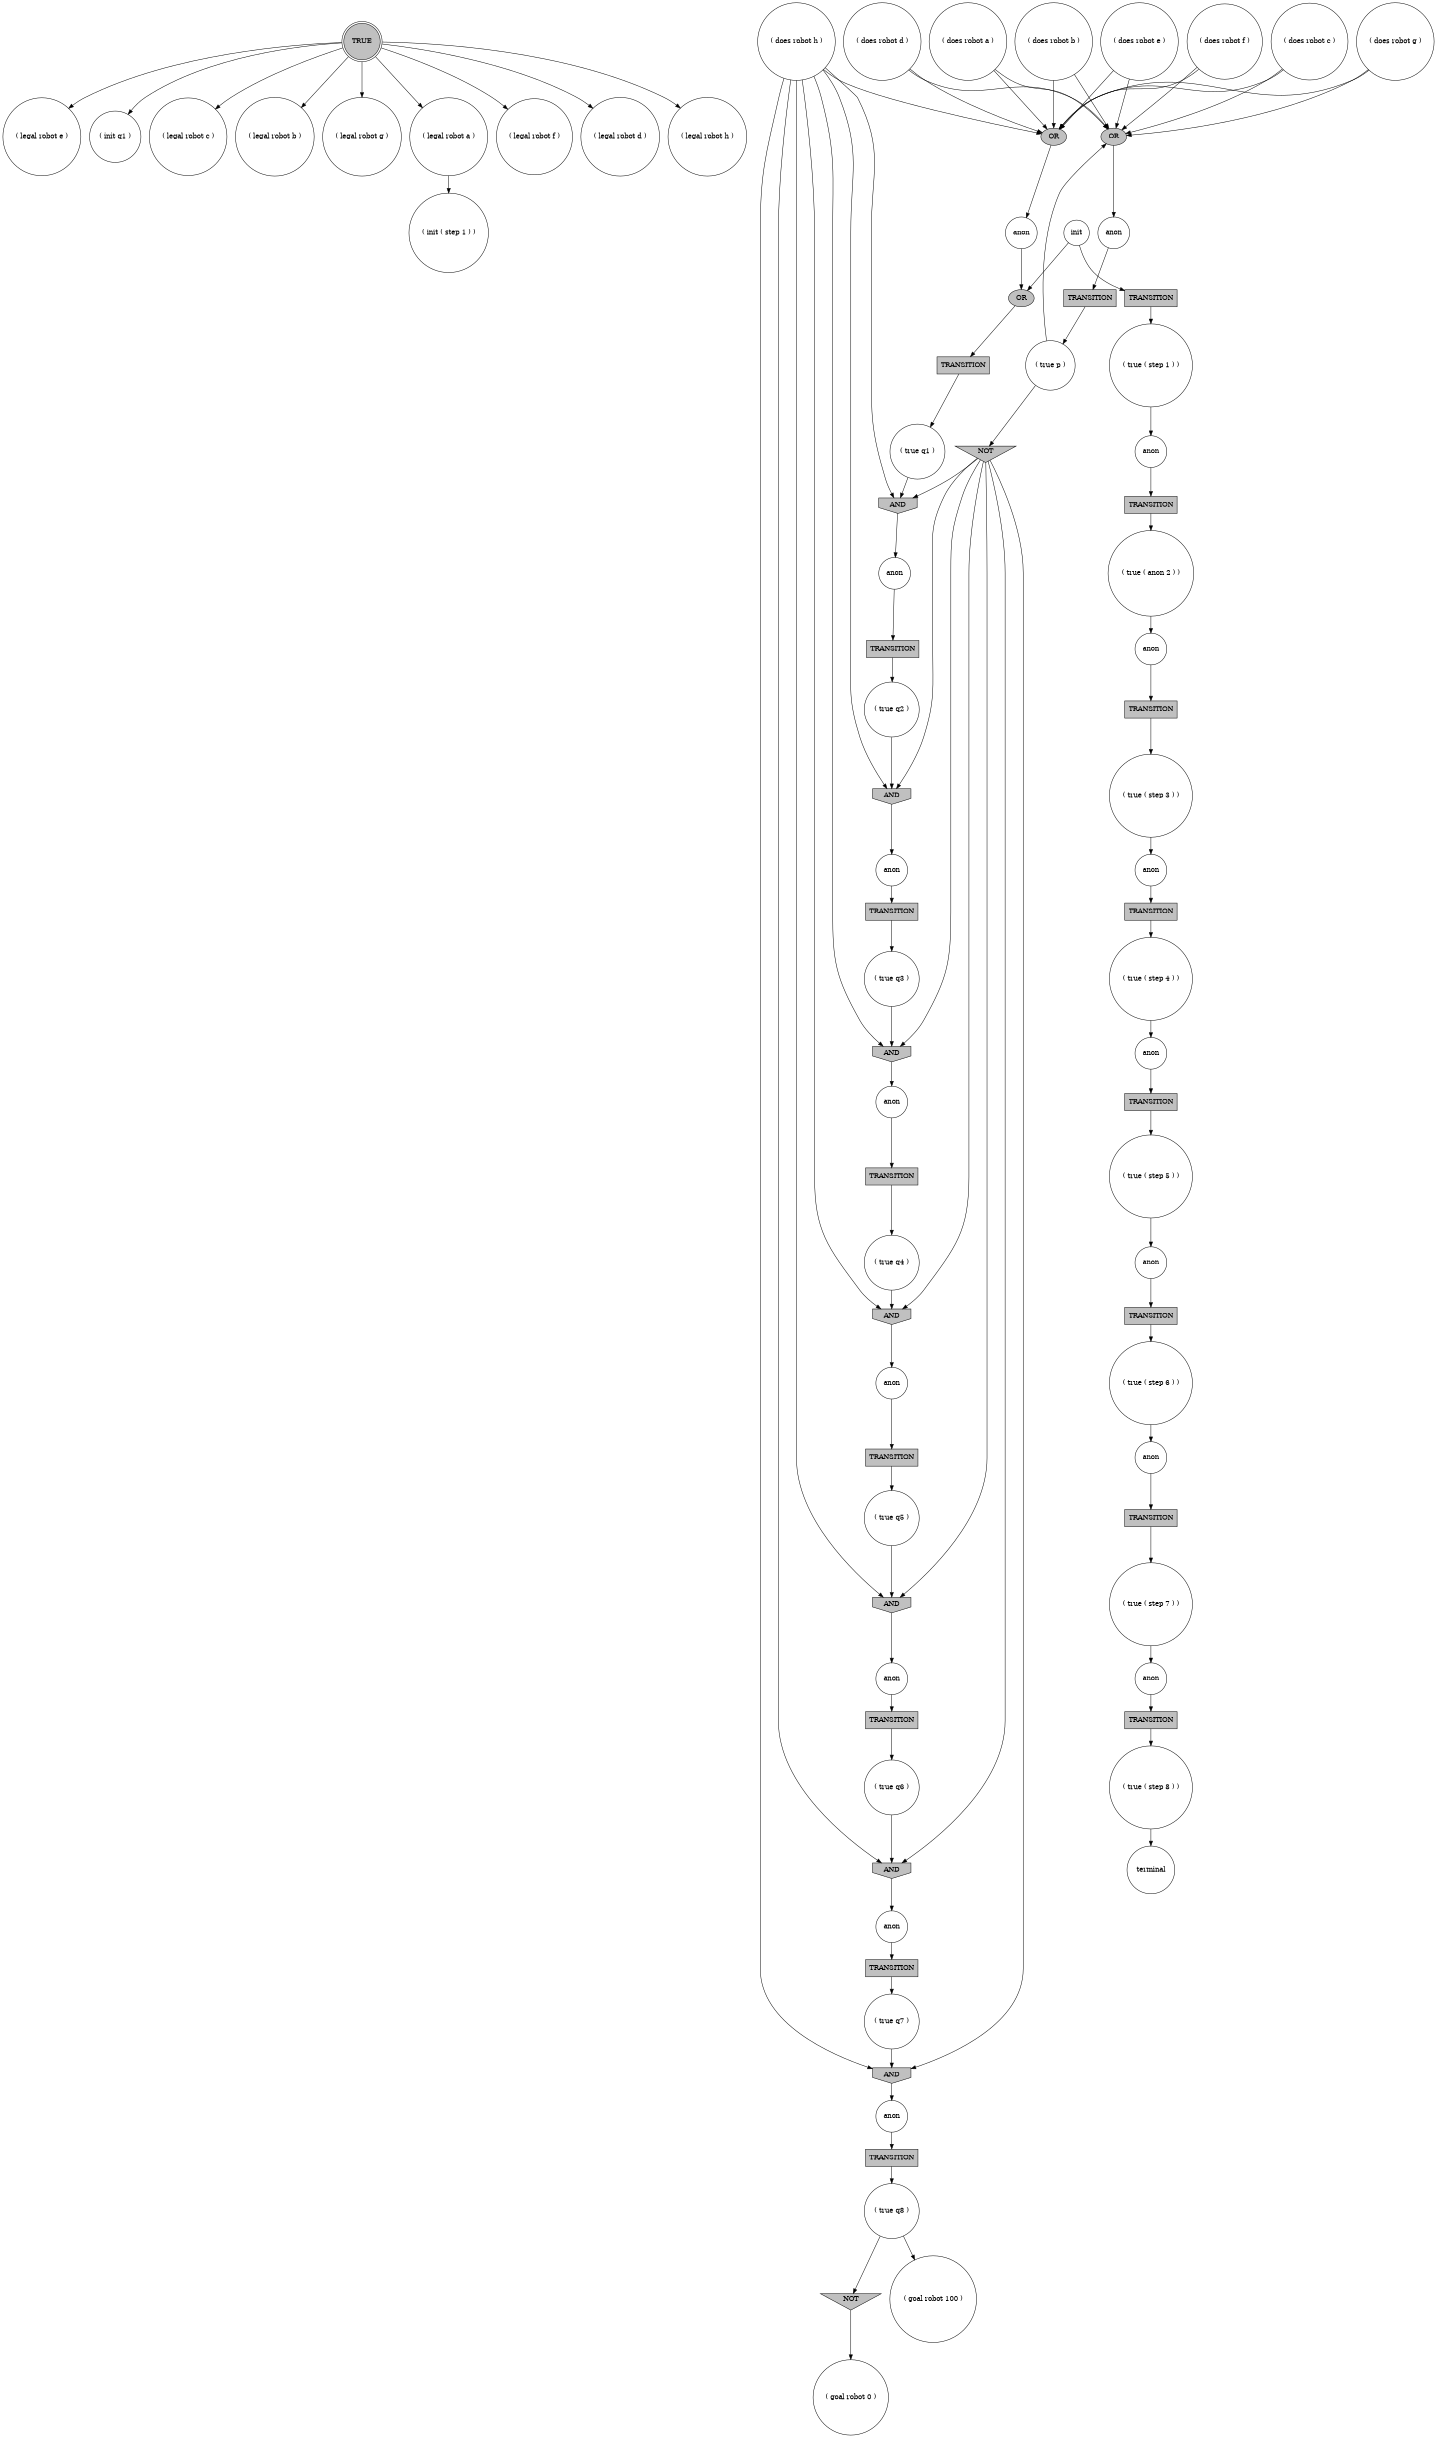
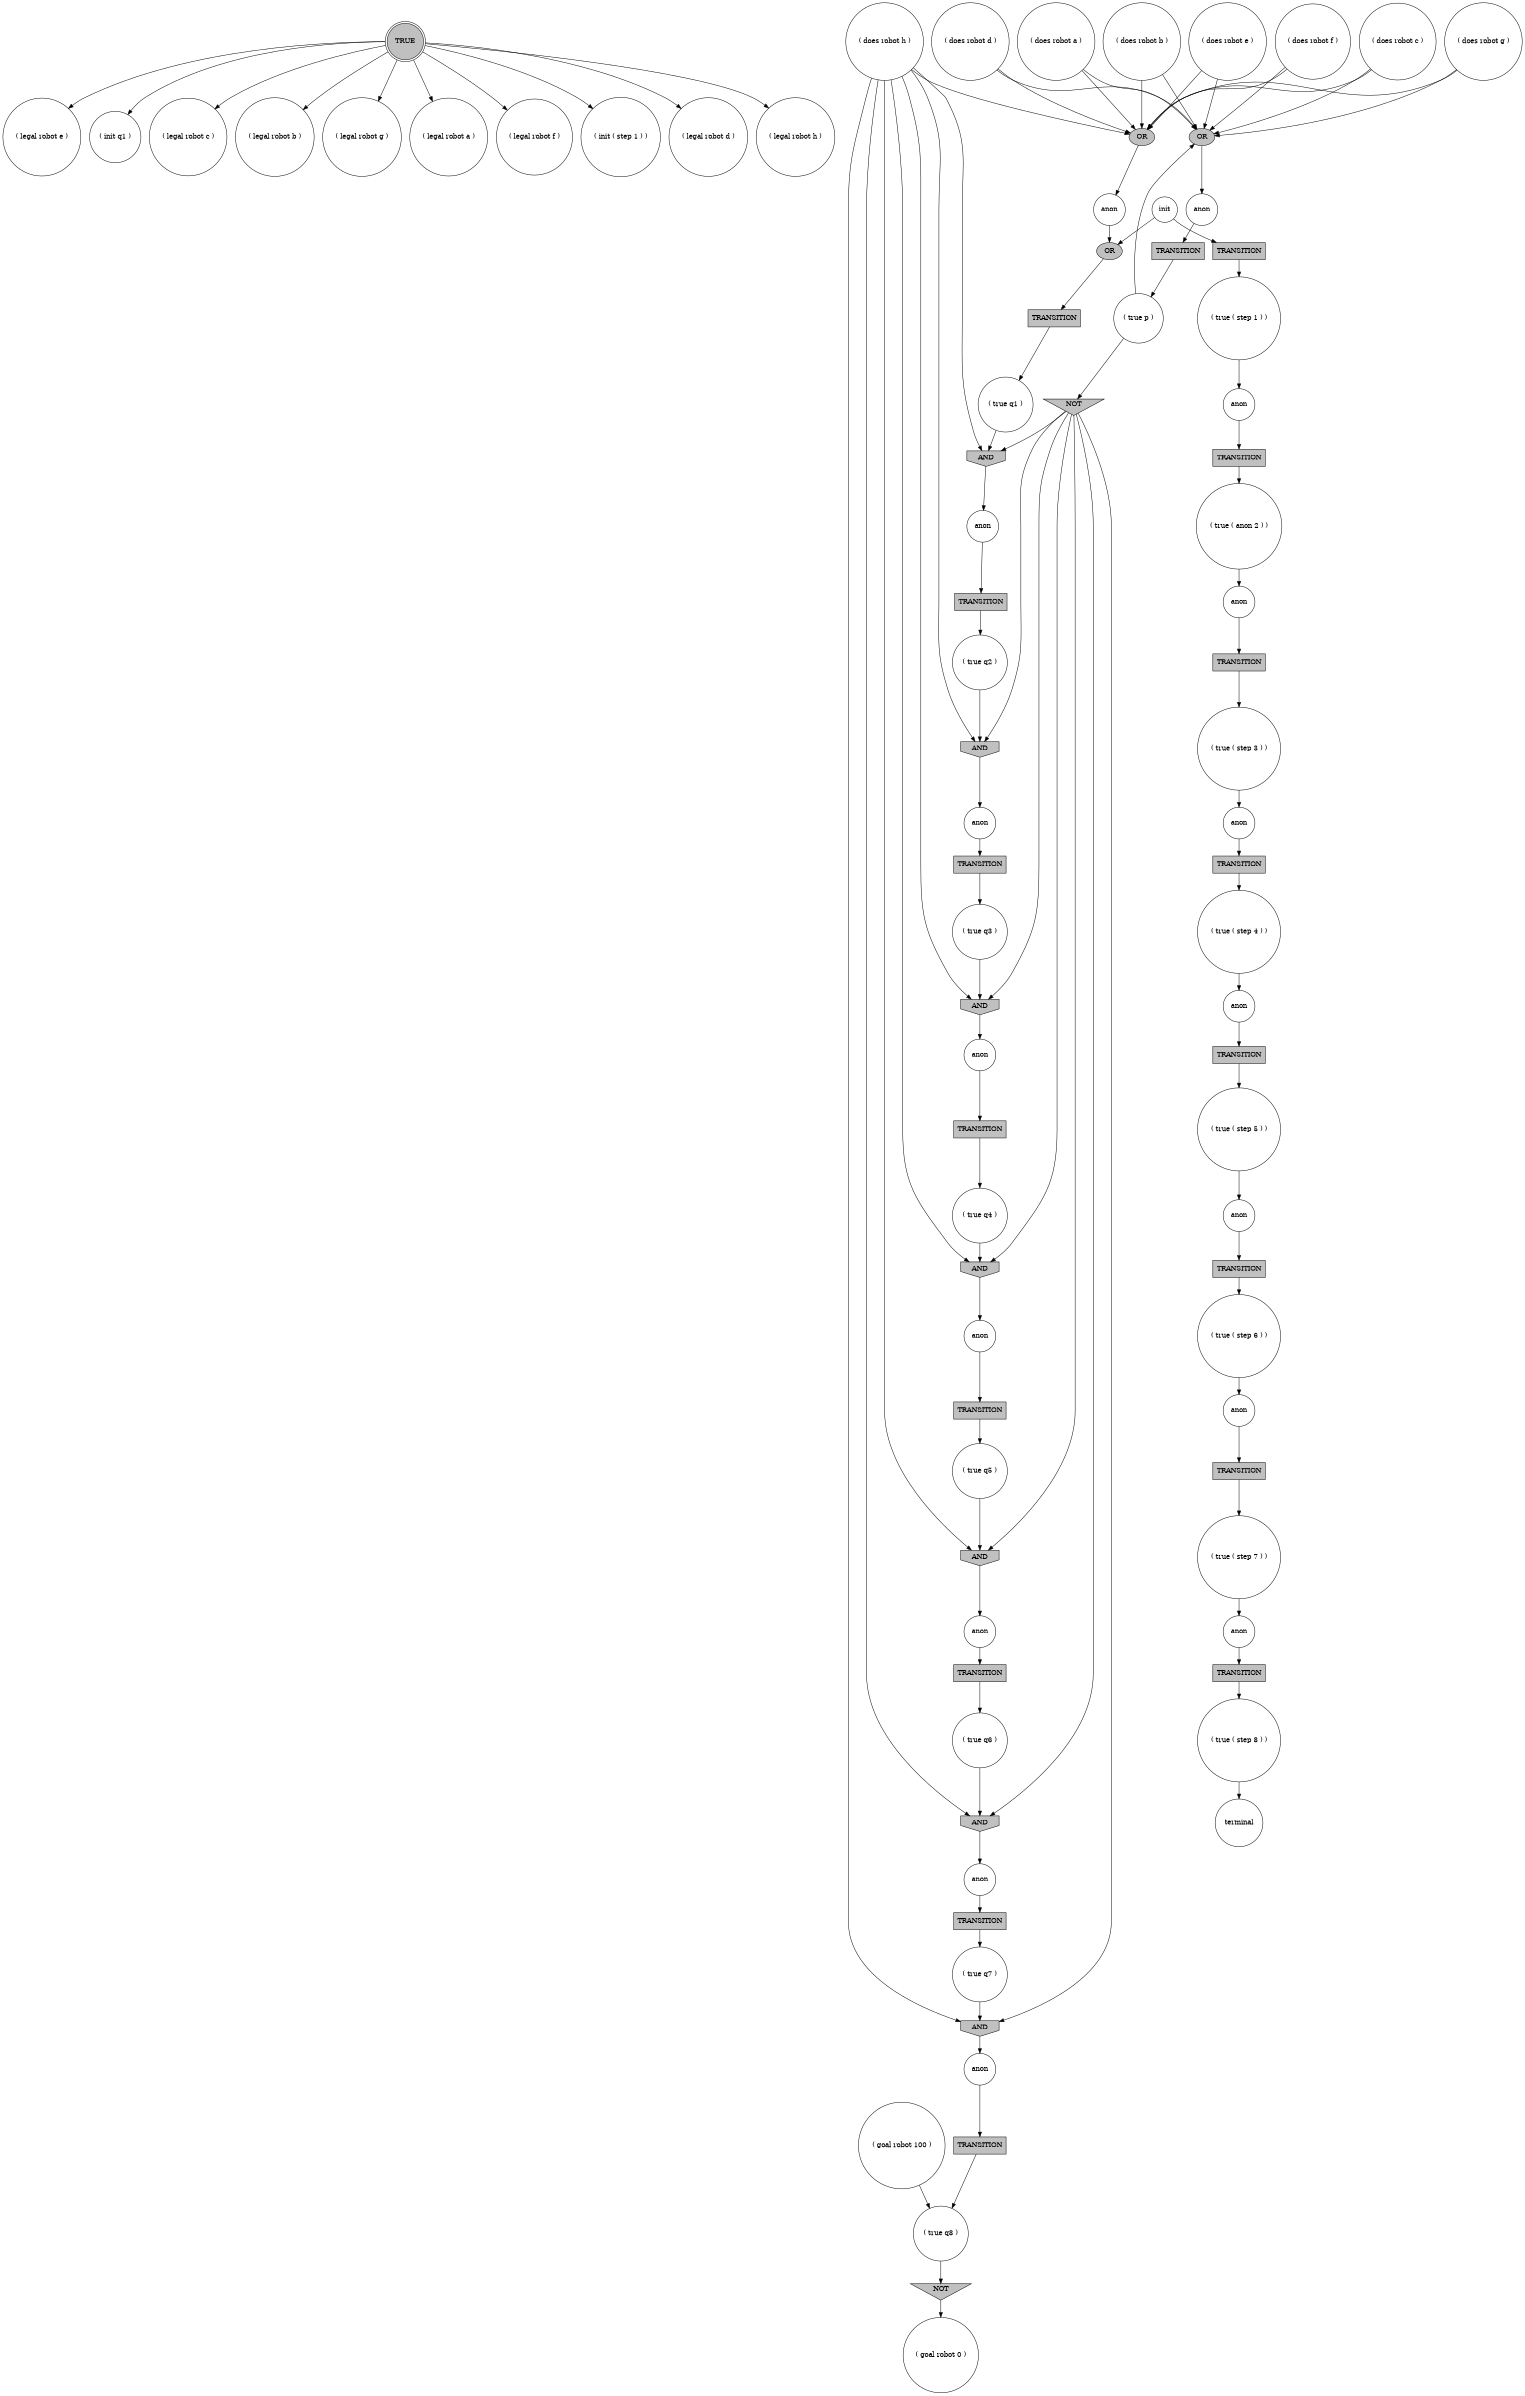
  digraph {
    node [fillcolor=white shape=circle style=filled]
    n1 [label="( legal robot e )"]
    n2 [fillcolor=grey label=AND shape=invhouse]
    n3 [label=anon]
    n4 [fillcolor=grey label=TRANSITION shape=box]
    n5 [label="( true q3 )"]
    n6 [fillcolor=grey label=AND shape=invhouse]
    n7 [label=anon]
    n8 [label="( true ( anon 2 ) )"]
    n9 [label=anon]
    n10 [fillcolor=grey label=TRANSITION shape=box]
    n11 [label="( true ( step 3 ) )"]
    n12 [fillcolor=grey label=AND shape=invhouse]
    n13 [label=anon]
    n14 [fillcolor=grey label=TRANSITION shape=box]
    n15 [label="( true q6 )"]
    n16 [label="( init q1 )"]
    n17 [fillcolor=grey label=NOT shape=invtriangle]
    n18 [fillcolor=grey label=AND shape=invhouse]
    n19 [fillcolor=grey label=AND shape=invhouse]
    n20 [fillcolor=grey label=AND shape=invhouse]
    n21 [fillcolor=grey label=AND shape=invhouse]
    n22 [label=anon]
    n23 [label=anon]
    n24 [label=anon]
    n25 [label=anon]
    n26 [fillcolor=grey label=TRANSITION shape=box]
    n27 [fillcolor=grey label=TRANSITION shape=box]
    n28 [fillcolor=grey label=TRANSITION shape=box]
    n29 [fillcolor=grey label=TRANSITION shape=box]
    n30 [fillcolor=grey label=TRANSITION shape=box]
    n31 [label="( does robot h )"]
    n32 [fillcolor=grey label=OR shape=ellipse]
    n33 [label=anon]
    n34 [fillcolor=grey label=OR shape=ellipse]
    n35 [label=anon]
    n36 [fillcolor=grey label=TRANSITION shape=box]
    n37 [fillcolor=grey label=TRANSITION shape=box]
    n38 [label="( true q1 )"]
    n39 [label="( true q8 )"]
    n40 [fillcolor=grey label=NOT shape=invtriangle]
    n41 [label="( goal robot 100 )"]
    n42 [label=anon]
    n43 [fillcolor=grey label=TRANSITION shape=box]
    n44 [label="( true ( step 8 ) )"]
    n45 [label=terminal]
    n46 [fillcolor=grey label=TRANSITION shape=box]
    n47 [label="( true ( step 5 ) )"]
    n48 [label=anon]
    n49 [fillcolor=grey label=TRANSITION shape=box]
    n50 [label="( legal robot c )"]
    n51 [label="( does robot e )"]
    n52 [fillcolor=grey label=OR shape=ellipse]
    n53 [label=anon]
    n54 [fillcolor=grey label=TRANSITION shape=box]
    n55 [label=anon]
    n56 [fillcolor=grey label=TRANSITION shape=box]
    n57 [label="( true ( step 4 ) )"]
    n58 [label="( true p )"]
    n59 [label="( does robot f )"]
    n60 [label="( true q2 )"]
    n61 [label=anon]
    n62 [fillcolor=grey label=TRANSITION shape=box]
    n63 [label="( true ( step 7 ) )"]
    n64 [label="( true q7 )"]
    n65 [label="( legal robot b )"]
    n66 [label="( does robot c )"]
    n67 [label="( does robot g )"]
    n68 [label="( goal robot 0 )"]
    n69 [label="( legal robot g )"]
    n70 [label=anon]
    n71 [label=init]
    n72 [fillcolor=grey label=TRANSITION shape=box]
    n73 [label="( true ( step 1 ) )"]
    n74 [label="( true q5 )"]
    n75 [label="( does robot d )"]
    n76 [label="( true ( step 6 ) )"]
    n77 [label="( legal robot a )"]
    n78 [label="( legal robot f )"]
    n79 [label="( init ( step 1 ) )"]
    n80 [label="( true q4 )"]
    n81 [label="( legal robot d )"]
    n82 [label="( legal robot h )"]
    n83 [label="( does robot a )"]
    n84 [label="( does robot b )"]
    n85 [fillcolor=grey label=TRUE shape=doublecircle]
    n2 -> n3
    n3 -> n4
    n4 -> n5
    n5 -> n6
    n6 -> n7
    n7 -> n27
    n8 -> n9
    n9 -> n10
    n10 -> n11
    n11 -> n55
    n12 -> n13
    n13 -> n14
    n14 -> n15
    n15 -> n20
    n17 -> n2
    n17 -> n6
    n17 -> n12
    n17 -> n18
    n17 -> n19
    n17 -> n20
    n17 -> n21
    n18 -> n22
    n19 -> n23
    n20 -> n24
    n21 -> n25
    n22 -> n26
    n23 -> n28
    n24 -> n29
    n25 -> n30
    n26 -> n60
    n27 -> n80
    n28 -> n74
    n29 -> n64
    n30 -> n39
    n31 -> n2
    n31 -> n6
    n31 -> n12
    n31 -> n18
    n31 -> n19
    n31 -> n20
    n31 -> n21
    n31 -> n32
    n32 -> n33
    n33 -> n34
    n34 -> n37
    n35 -> n36
    n36 -> n8
    n37 -> n38
    n38 -> n18
    n39 -> n40
-   n39 -> n41
+   n41 -> n39
    n40 -> n68
    n42 -> n43
    n43 -> n44
    n44 -> n45
    n46 -> n47
    n47 -> n48
    n48 -> n49
    n49 -> n76
    n51 -> n32
    n51 -> n52
    n52 -> n53
    n53 -> n54
    n54 -> n58
    n55 -> n56
    n56 -> n57
    n57 -> n70
    n58 -> n17
    n58 -> n52
    n59 -> n32
    n59 -> n52
    n60 -> n2
    n61 -> n62
    n62 -> n63
    n63 -> n42
    n64 -> n21
    n66 -> n32
    n66 -> n52
    n67 -> n32
    n67 -> n52
    n70 -> n46
    n71 -> n34
    n71 -> n72
    n72 -> n73
    n73 -> n35
    n74 -> n12
    n75 -> n32
    n75 -> n52
    n76 -> n61
    n80 -> n19
    n83 -> n32
    n83 -> n52
    n84 -> n32
    n84 -> n52
    n85 -> n1
    n85 -> n16
    n85 -> n50
    n85 -> n65
    n85 -> n69
    n85 -> n77
    n85 -> n78
-   n77 -> n79
+   n85 -> n79
    n85 -> n81
    n85 -> n82
  }
